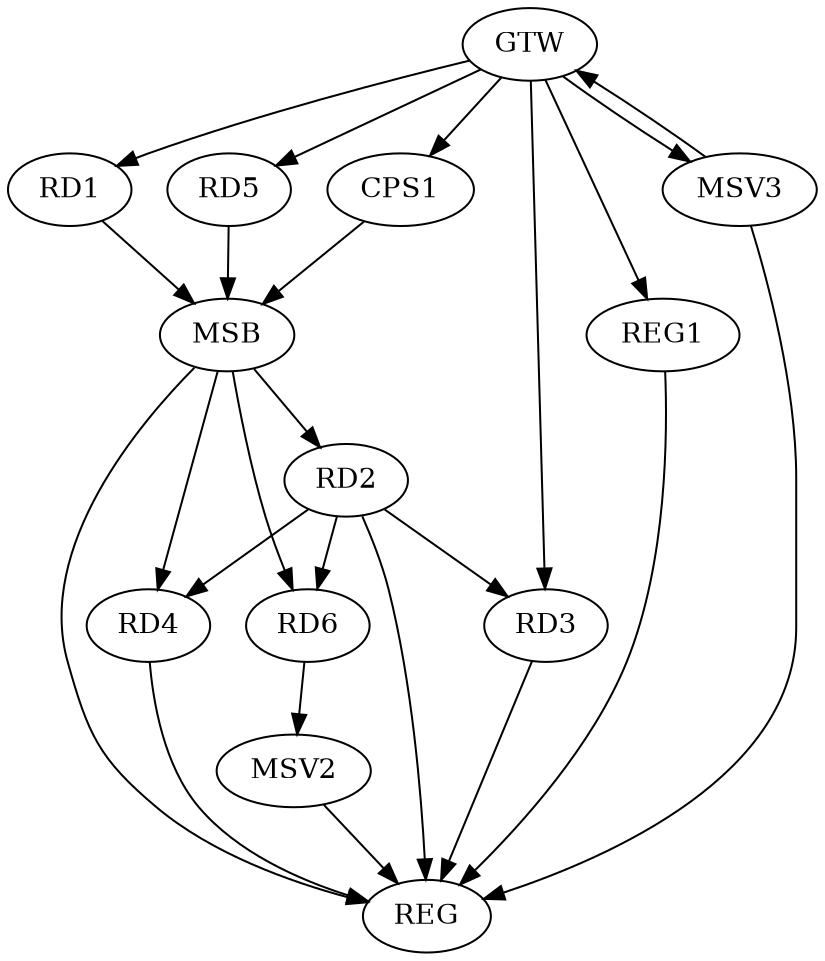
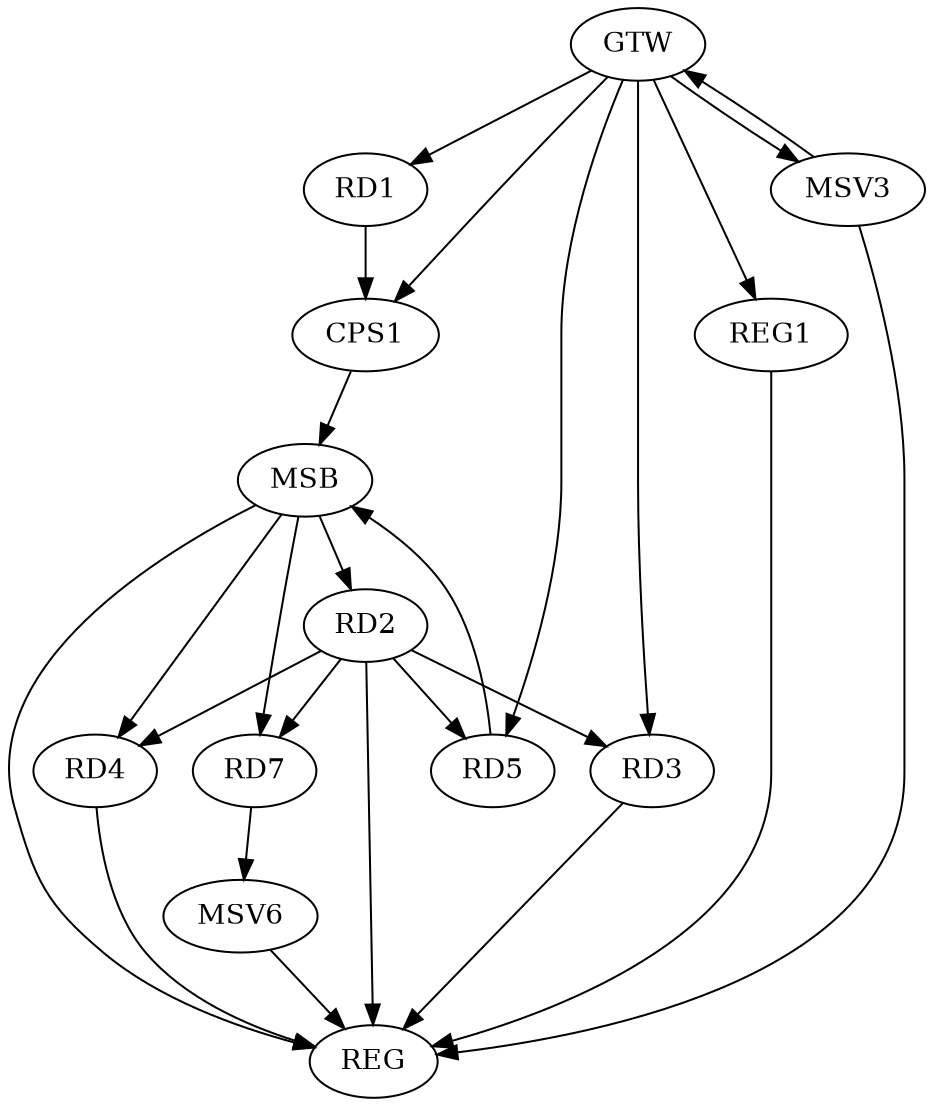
  strict digraph {
    n1 [label=RD1]
    n2 [label=MSB]
    n3 [label=RD2]
    n4 [label=RD4]
-   n5 [label=RD6]
+   n5 [label=RD7]
    n6 [label=REG]
    n7 [label=RD3]
    n8 [label=RD5]
-   n9 [label=MSV2]
+   n9 [label=MSV6]
    n10 [label=CPS1]
    n11 [label=GTW]
    n12 [label=REG1]
    n13 [label=MSV3]
-   n1 -> n2
+   n1 -> n10
    n2 -> n3
    n2 -> n4
    n2 -> n5
    n2 -> n6
    n3 -> n4
    n3 -> n5
    n3 -> n6
    n3 -> n7
+   n3 -> n8
    n4 -> n6
    n5 -> n9
    n7 -> n6
    n8 -> n2
    n9 -> n6
    n10 -> n2
    n11 -> n1
    n11 -> n7
    n11 -> n8
    n11 -> n10
    n11 -> n12
    n11 -> n13
    n12 -> n6
    n13 -> n6
    n13 -> n11
  }
